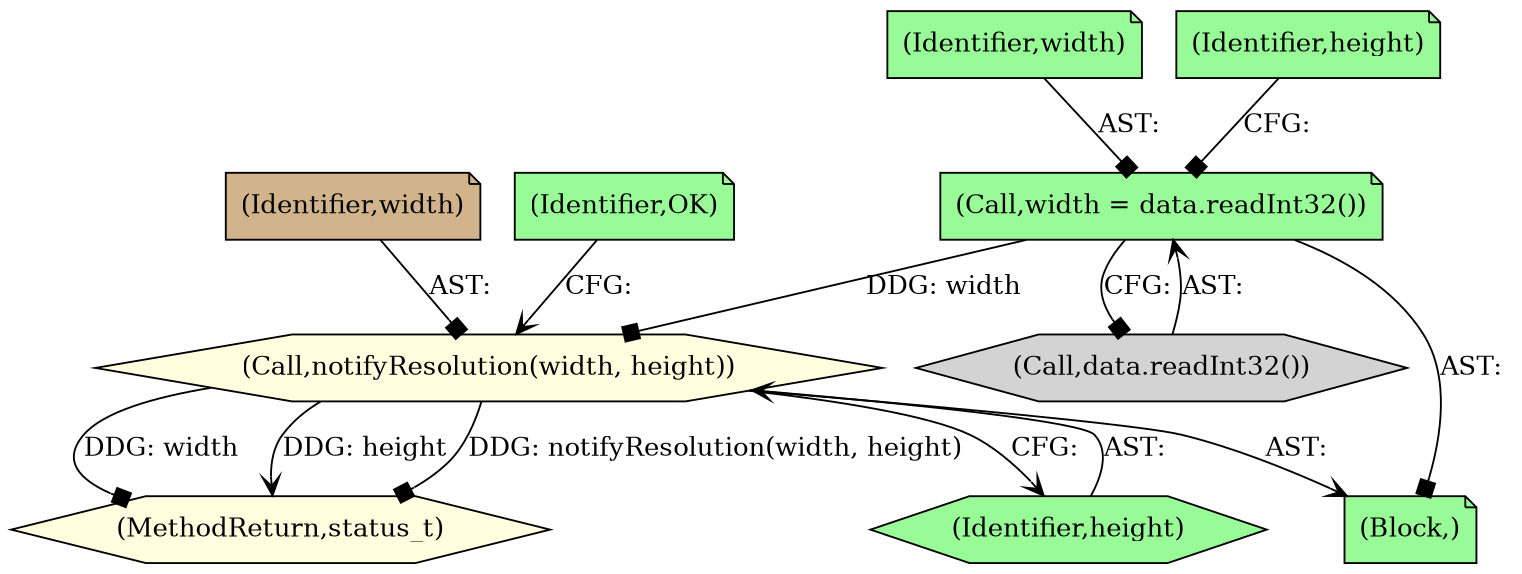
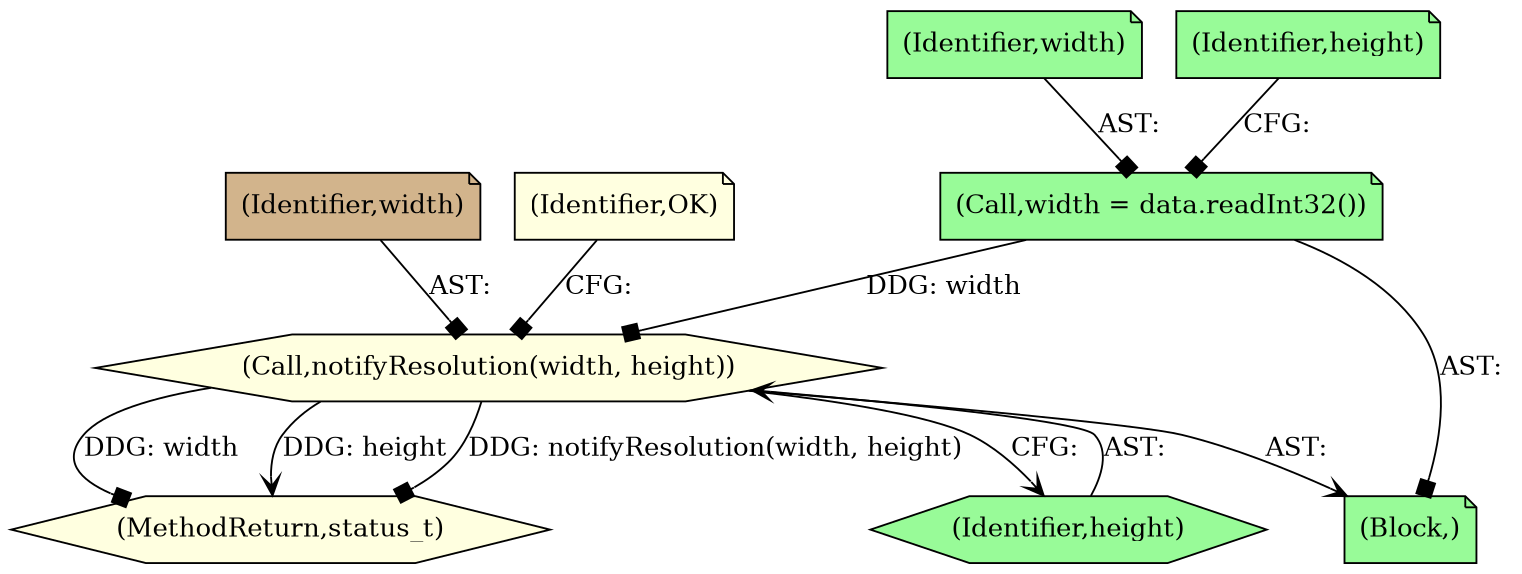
  digraph {
    node [fillcolor=palegreen shape=note style=filled]
    edge [arrowhead=box]
    n1 [label="(Call,width = data.readInt32())"]
    n2 [fillcolor=lightyellow label="(Call,notifyResolution(width, height))" shape=hexagon]
    n3 [label="(Block,)"]
-   n4 [fillcolor=lightgrey label="(Call,data.readInt32())" shape=hexagon]
    n5 [fillcolor=lightyellow label="(MethodReturn,status_t)" shape=hexagon]
    n6 [label="(Identifier,height)" shape=hexagon]
    n7 [fillcolor=tan label="(Identifier,width)"]
-   n8 [label="(Identifier,OK)"]
+   n8 [fillcolor=lightyellow label="(Identifier,OK)"]
    n9 [label="(Identifier,width)"]
    n10 [label="(Identifier,height)"]
    n1 -> n2 [label="DDG: width"]
    n1 -> n3 [label="AST: "]
-   n1 -> n4 [label="CFG: "]
    n2 -> n3 [arrowhead=vee label="AST: "]
    n2 -> n5 [label="DDG: width"]
    n2 -> n5 [arrowhead=vee label="DDG: height"]
    n2 -> n5 [label="DDG: notifyResolution(width, height)"]
    n2 -> n6 [arrowhead=vee label="CFG: "]
-   n4 -> n1 [arrowhead=vee label="AST: "]
    n6 -> n2 [arrowhead=vee label="AST: "]
    n7 -> n2 [label="AST: "]
-   n8 -> n2 [arrowhead=vee label="CFG: "]
+   n8 -> n2 [label="CFG: "]
    n9 -> n1 [label="AST: "]
    n10 -> n1 [label="CFG: "]
  }
